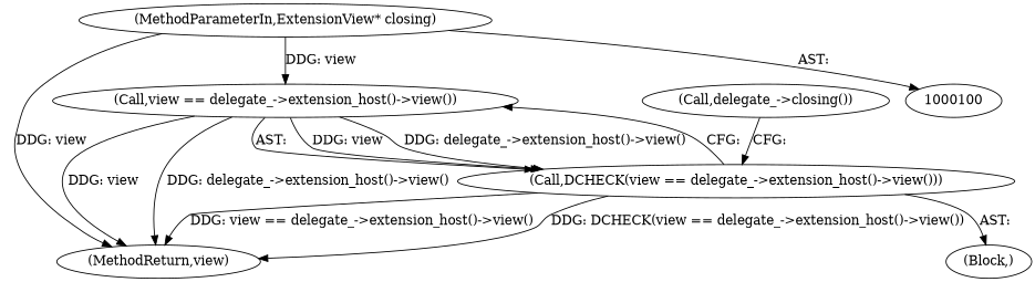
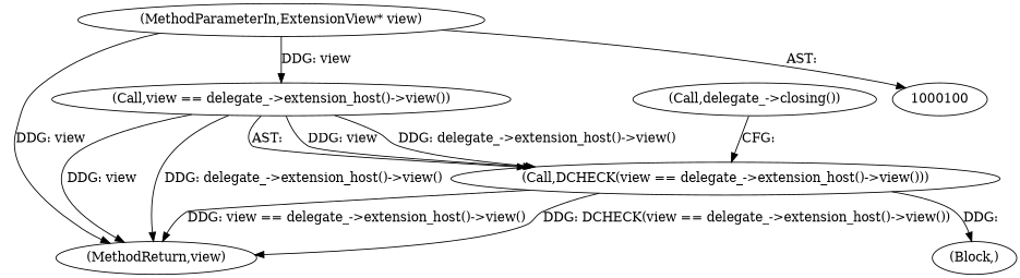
  digraph {
-   n1 [label="(MethodParameterIn,ExtensionView* closing)"]
+   n1 [label="(MethodParameterIn,ExtensionView* view)"]
    n2 [label="(Call,view == delegate_->extension_host()->view())"]
    n3 [label="(MethodReturn,view)"]
    1000100
    n5 [label="(Call,DCHECK(view == delegate_->extension_host()->view()))"]
    n6 [label="(Block,)"]
    n7 [label="(Call,delegate_->closing())"]
    n1 -> n2 [label="DDG: view"]
    n1 -> n3 [label="DDG: view"]
    n1 -> 1000100 [label="AST: "]
    n2 -> n3 [label="DDG: view"]
    n2 -> n3 [label="DDG: delegate_->extension_host()->view()"]
    n2 -> n5 [label="AST: "]
    n2 -> n5 [label="DDG: view"]
    n2 -> n5 [label="DDG: delegate_->extension_host()->view()"]
-   n5 -> n2 [label="CFG: "]
    n5 -> n3 [label="DDG: view == delegate_->extension_host()->view()"]
    n5 -> n3 [label="DDG: DCHECK(view == delegate_->extension_host()->view())"]
-   n5 -> n6 [label="AST: "]
+   n5 -> n6 [label="DDG: "]
    n7 -> n5 [label="CFG: "]
  }
